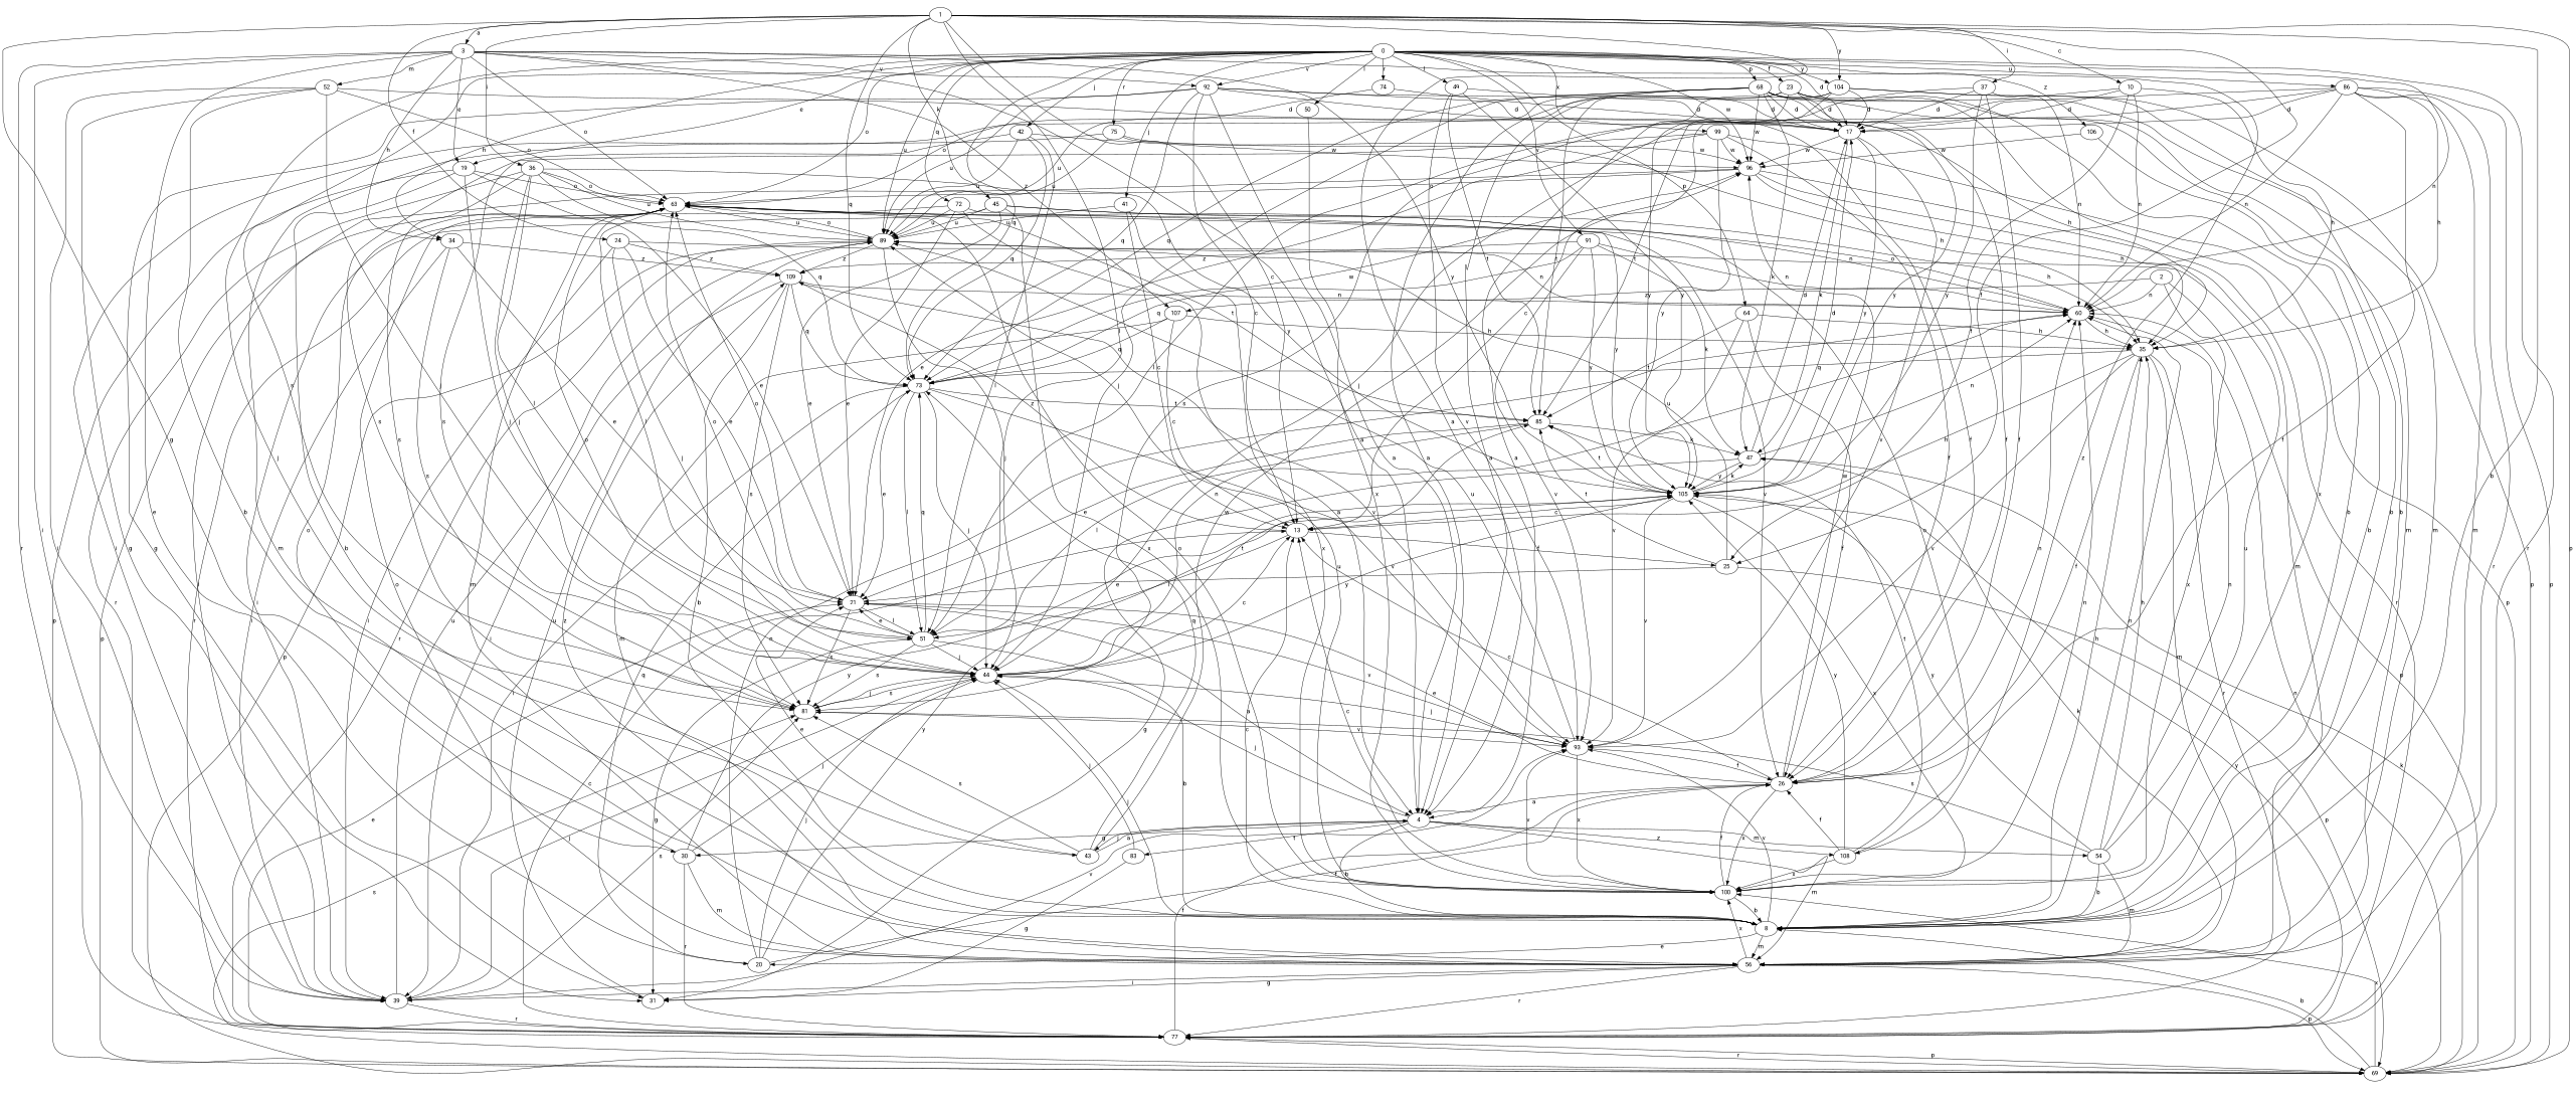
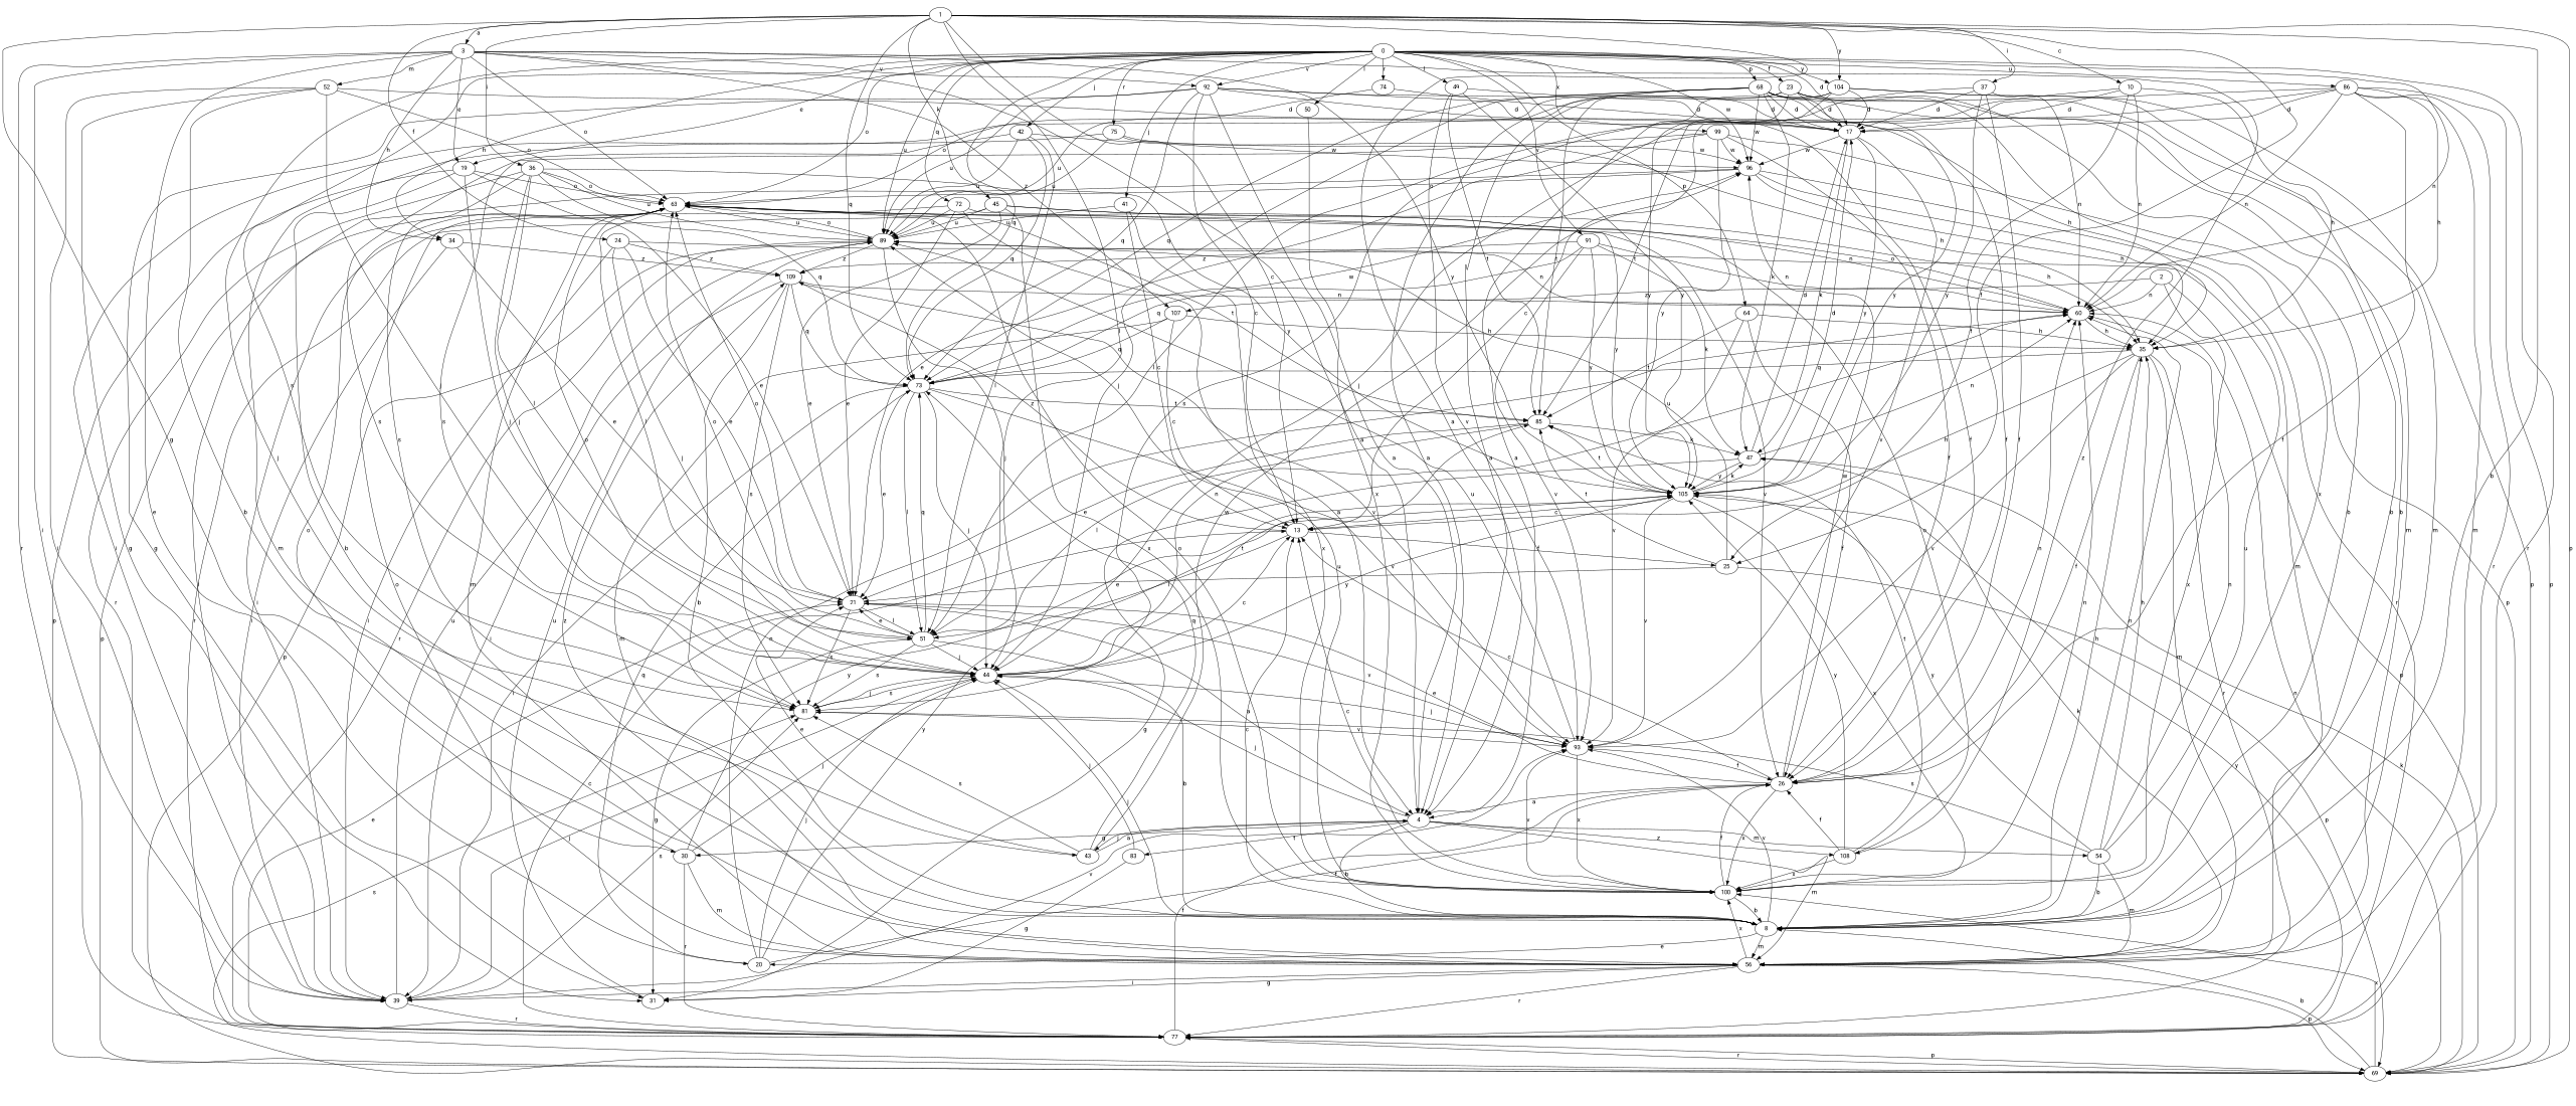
  strict digraph {
    fontname=Roboto
    node [fontname=Roboto]
    edge [fontname=Roboto]
    0
    17
    19
    23
    34
    41
    42
    43
    49
    50
    60
    63
    64
    68
    72
    73
    74
    75
    77
    81
    86
    89
    91
    92
    96
    99
    104
-   106
    105
    93
    47
    8
    69
    44
    21
    4
    100
    39
    56
    109
    13
    51
    85
    35
    26
    31
    1
    3
    10
    24
    25
    30
    36
    37
    45
    107
    20
    52
    108
    54
    83
    2
    0 -> 17 [label=d]
    0 -> 19 [label=e]
    0 -> 23 [label=f]
    0 -> 34 [label=h]
    0 -> 41 [label=j]
    0 -> 42 [label=j]
    0 -> 43 [label=j]
    0 -> 49 [label=l]
    0 -> 50 [label=l]
    0 -> 60 [label=n]
    0 -> 63 [label=o]
    0 -> 64 [label=p]
    0 -> 68 [label=p]
    0 -> 72 [label=q]
    0 -> 73 [label=q]
    0 -> 74 [label=r]
    0 -> 75 [label=r]
    0 -> 77 [label=r]
    0 -> 81 [label=s]
    0 -> 86 [label=u]
    0 -> 89 [label=u]
    0 -> 91 [label=v]
    0 -> 92 [label=v]
    0 -> 96 [label=w]
    0 -> 99 [label=x]
    0 -> 104 [label=y]
-   0 -> 106 [label=z]
    17 -> 96 [label=w]
    17 -> 105 [label=y]
    17 -> 93 [label=v]
    17 -> 47 [label=k]
    19 -> 63 [label=o]
    19 -> 8 [label=b]
    19 -> 69 [label=p]
    19 -> 44 [label=j]
    19 -> 21 [label=e]
    23 -> 17 [label=d]
    23 -> 105 [label=y]
    23 -> 8 [label=b]
    23 -> 4 [label=a]
    23 -> 100 [label=x]
    23 -> 39 [label=i]
    23 -> 56 [label=m]
-   34 -> 81 [label=s]
    34 -> 21 [label=e]
    34 -> 39 [label=i]
    34 -> 109 [label=z]
    41 -> 89 [label=u]
    41 -> 100 [label=x]
    41 -> 13 [label=c]
    42 -> 73 [label=q]
    42 -> 81 [label=s]
    42 -> 89 [label=u]
    42 -> 96 [label=w]
    42 -> 51 [label=l]
    43 -> 73 [label=q]
    43 -> 81 [label=s]
    43 -> 96 [label=w]
    43 -> 21 [label=e]
    43 -> 4 [label=a]
    49 -> 17 [label=d]
    49 -> 105 [label=y]
    49 -> 93 [label=v]
    49 -> 85 [label=t]
    50 -> 100 [label=x]
    60 -> 63 [label=o]
    60 -> 35 [label=h]
    63 -> 89 [label=u]
    63 -> 69 [label=p]
    63 -> 56 [label=m]
    63 -> 51 [label=l]
    63 -> 85 [label=t]
    63 -> 26 [label=v]
    64 -> 93 [label=v]
    64 -> 85 [label=t]
    64 -> 35 [label=h]
    64 -> 26 [label=f]
    68 -> 17 [label=d]
    68 -> 73 [label=q]
    68 -> 96 [label=w]
    68 -> 105 [label=y]
    68 -> 47 [label=k]
    68 -> 8 [label=b]
    68 -> 44 [label=j]
    68 -> 4 [label=a]
    68 -> 56 [label=m]
    68 -> 85 [label=t]
    68 -> 26 [label=f]
    72 -> 89 [label=u]
    72 -> 105 [label=y]
    72 -> 21 [label=e]
    72 -> 4 [label=a]
    72 -> 39 [label=i]
    73 -> 96 [label=w]
    73 -> 93 [label=v]
    73 -> 44 [label=j]
    73 -> 21 [label=e]
    73 -> 39 [label=i]
    73 -> 51 [label=l]
    73 -> 85 [label=t]
    74 -> 17 [label=d]
    74 -> 63 [label=o]
    75 -> 89 [label=u]
    75 -> 96 [label=w]
    75 -> 56 [label=m]
    75 -> 35 [label=h]
    77 -> 105 [label=y]
    77 -> 69 [label=p]
    77 -> 21 [label=e]
    77 -> 13 [label=c]
    77 -> 26 [label=f]
    81 -> 93 [label=v]
    81 -> 44 [label=j]
    86 -> 17 [label=d]
    86 -> 60 [label=n]
    86 -> 77 [label=r]
    86 -> 69 [label=p]
    86 -> 44 [label=j]
    86 -> 56 [label=m]
    86 -> 13 [label=c]
    86 -> 35 [label=h]
    86 -> 26 [label=f]
    89 -> 63 [label=o]
    89 -> 77 [label=r]
    89 -> 69 [label=p]
    89 -> 44 [label=j]
    89 -> 109 [label=z]
    91 -> 60 [label=n]
    91 -> 73 [label=q]
    91 -> 105 [label=y]
    91 -> 93 [label=v]
    91 -> 47 [label=k]
    91 -> 109 [label=z]
    92 -> 17 [label=d]
    92 -> 73 [label=q]
    92 -> 89 [label=u]
    92 -> 4 [label=a]
    92 -> 13 [label=c]
    92 -> 35 [label=h]
    92 -> 26 [label=f]
    92 -> 31 [label=g]
    96 -> 63 [label=o]
    96 -> 77 [label=r]
    96 -> 39 [label=i]
    96 -> 56 [label=m]
    96 -> 35 [label=h]
    99 -> 81 [label=s]
    99 -> 96 [label=w]
    99 -> 105 [label=y]
    99 -> 69 [label=p]
    99 -> 21 [label=e]
    99 -> 26 [label=f]
    104 -> 17 [label=d]
    104 -> 89 [label=u]
    104 -> 8 [label=b]
    104 -> 69 [label=p]
    104 -> 4 [label=a]
    104 -> 85 [label=t]
-   106 -> 96 [label=w]
-   106 -> 8 [label=b]
    105 -> 17 [label=d]
    105 -> 93 [label=v]
    105 -> 47 [label=k]
    105 -> 100 [label=x]
    105 -> 13 [label=c]
    105 -> 85 [label=t]
    93 -> 89 [label=u]
    93 -> 44 [label=j]
    93 -> 100 [label=x]
    93 -> 26 [label=f]
    47 -> 17 [label=d]
    47 -> 60 [label=n]
    47 -> 105 [label=y]
    47 -> 31 [label=g]
    8 -> 60 [label=n]
    8 -> 93 [label=v]
    8 -> 44 [label=j]
    8 -> 56 [label=m]
    8 -> 13 [label=c]
    8 -> 35 [label=h]
    8 -> 20 [label=e]
    69 -> 60 [label=n]
    69 -> 77 [label=r]
    69 -> 81 [label=s]
    69 -> 47 [label=k]
    69 -> 8 [label=b]
    69 -> 100 [label=x]
    44 -> 60 [label=n]
    44 -> 63 [label=o]
    44 -> 81 [label=s]
    44 -> 105 [label=y]
    44 -> 13 [label=c]
    44 -> 85 [label=t]
    21 -> 63 [label=o]
    21 -> 81 [label=s]
    21 -> 93 [label=v]
    21 -> 4 [label=a]
    21 -> 51 [label=l]
    4 -> 43 [label=j]
    4 -> 8 [label=b]
    4 -> 44 [label=j]
    4 -> 56 [label=m]
    4 -> 30 [label=g]
    4 -> 108 [label=z]
    4 -> 54 [label=m]
    4 -> 83 [label=t]
    100 -> 60 [label=n]
    100 -> 63 [label=o]
    100 -> 89 [label=u]
    100 -> 93 [label=v]
    100 -> 8 [label=b]
    100 -> 13 [label=c]
    100 -> 26 [label=f]
    39 -> 77 [label=r]
    39 -> 81 [label=s]
    39 -> 89 [label=u]
    39 -> 93 [label=v]
    39 -> 44 [label=j]
    56 -> 63 [label=o]
    56 -> 77 [label=r]
    56 -> 47 [label=k]
    56 -> 69 [label=p]
    56 -> 100 [label=x]
    56 -> 39 [label=i]
    56 -> 109 [label=z]
    56 -> 31 [label=g]
    109 -> 60 [label=n]
    109 -> 73 [label=q]
    109 -> 81 [label=s]
    109 -> 93 [label=v]
    109 -> 8 [label=b]
    109 -> 39 [label=i]
    13 -> 109 [label=z]
    13 -> 51 [label=l]
    13 -> 25 [label=f]
    51 -> 63 [label=o]
    51 -> 73 [label=q]
    51 -> 81 [label=s]
    51 -> 8 [label=b]
    51 -> 44 [label=j]
    51 -> 21 [label=e]
    51 -> 31 [label=g]
    85 -> 47 [label=k]
    85 -> 21 [label=e]
    85 -> 51 [label=l]
    35 -> 73 [label=q]
    35 -> 77 [label=r]
    35 -> 93 [label=v]
    35 -> 56 [label=m]
    35 -> 13 [label=h]
    35 -> 26 [label=f]
    26 -> 60 [label=n]
    26 -> 96 [label=w]
    26 -> 21 [label=e]
    26 -> 4 [label=a]
    26 -> 100 [label=x]
    26 -> 13 [label=c]
    31 -> 89 [label=u]
    1 -> 73 [label=q]
    1 -> 104 [label=y]
    1 -> 8 [label=b]
    1 -> 69 [label=p]
    1 -> 4 [label=a]
    1 -> 13 [label=c]
    1 -> 51 [label=l]
    1 -> 3 [label=a]
    1 -> 10 [label=c]
    1 -> 24 [label=f]
    1 -> 25 [label=f]
    1 -> 30 [label=g]
    1 -> 36 [label=i]
    1 -> 37 [label=i]
    1 -> 45 [label=k]
    3 -> 19 [label=e]
    3 -> 34 [label=h]
    3 -> 63 [label=o]
    3 -> 77 [label=r]
    3 -> 92 [label=v]
    3 -> 105 [label=y]
    3 -> 4 [label=a]
    3 -> 39 [label=i]
    3 -> 107 [label=z]
    3 -> 20 [label=e]
    3 -> 52 [label=m]
    3 -> 108 [label=z]
    10 -> 17 [label=d]
    10 -> 60 [label=n]
    10 -> 51 [label=l]
    10 -> 35 [label=h]
    10 -> 25 [label=f]
    24 -> 60 [label=n]
    24 -> 44 [label=j]
    24 -> 21 [label=e]
    24 -> 39 [label=i]
    24 -> 109 [label=z]
    25 -> 89 [label=u]
    25 -> 69 [label=p]
    25 -> 21 [label=e]
    25 -> 85 [label=t]
    30 -> 63 [label=o]
    30 -> 77 [label=r]
    30 -> 105 [label=y]
    30 -> 44 [label=j]
    30 -> 56 [label=m]
    36 -> 63 [label=o]
    36 -> 73 [label=q]
    36 -> 77 [label=r]
    36 -> 81 [label=s]
    36 -> 89 [label=u]
    36 -> 105 [label=y]
    36 -> 44 [label=j]
    36 -> 51 [label=l]
    37 -> 17 [label=d]
    37 -> 60 [label=n]
    37 -> 81 [label=s]
    37 -> 105 [label=y]
    37 -> 26 [label=f]
    45 -> 60 [label=n]
    45 -> 77 [label=r]
    45 -> 89 [label=u]
    45 -> 21 [label=e]
    45 -> 100 [label=x]
    45 -> 35 [label=h]
    107 -> 73 [label=q]
    107 -> 56 [label=m]
    107 -> 13 [label=c]
    107 -> 35 [label=h]
    20 -> 60 [label=n]
    20 -> 73 [label=q]
    20 -> 105 [label=y]
    20 -> 44 [label=j]
    20 -> 26 [label=f]
    52 -> 17 [label=d]
    52 -> 63 [label=o]
    52 -> 8 [label=b]
    52 -> 44 [label=j]
    52 -> 39 [label=i]
    52 -> 31 [label=g]
    108 -> 63 [label=o]
    108 -> 105 [label=y]
    108 -> 100 [label=x]
    108 -> 85 [label=t]
    108 -> 26 [label=f]
    54 -> 60 [label=n]
    54 -> 81 [label=s]
    54 -> 89 [label=u]
    54 -> 105 [label=y]
    54 -> 8 [label=b]
    54 -> 56 [label=m]
    54 -> 35 [label=h]
    83 -> 44 [label=j]
    83 -> 31 [label=g]
    2 -> 60 [label=n]
    2 -> 69 [label=p]
    2 -> 100 [label=x]
    2 -> 107 [label=z]
  }
